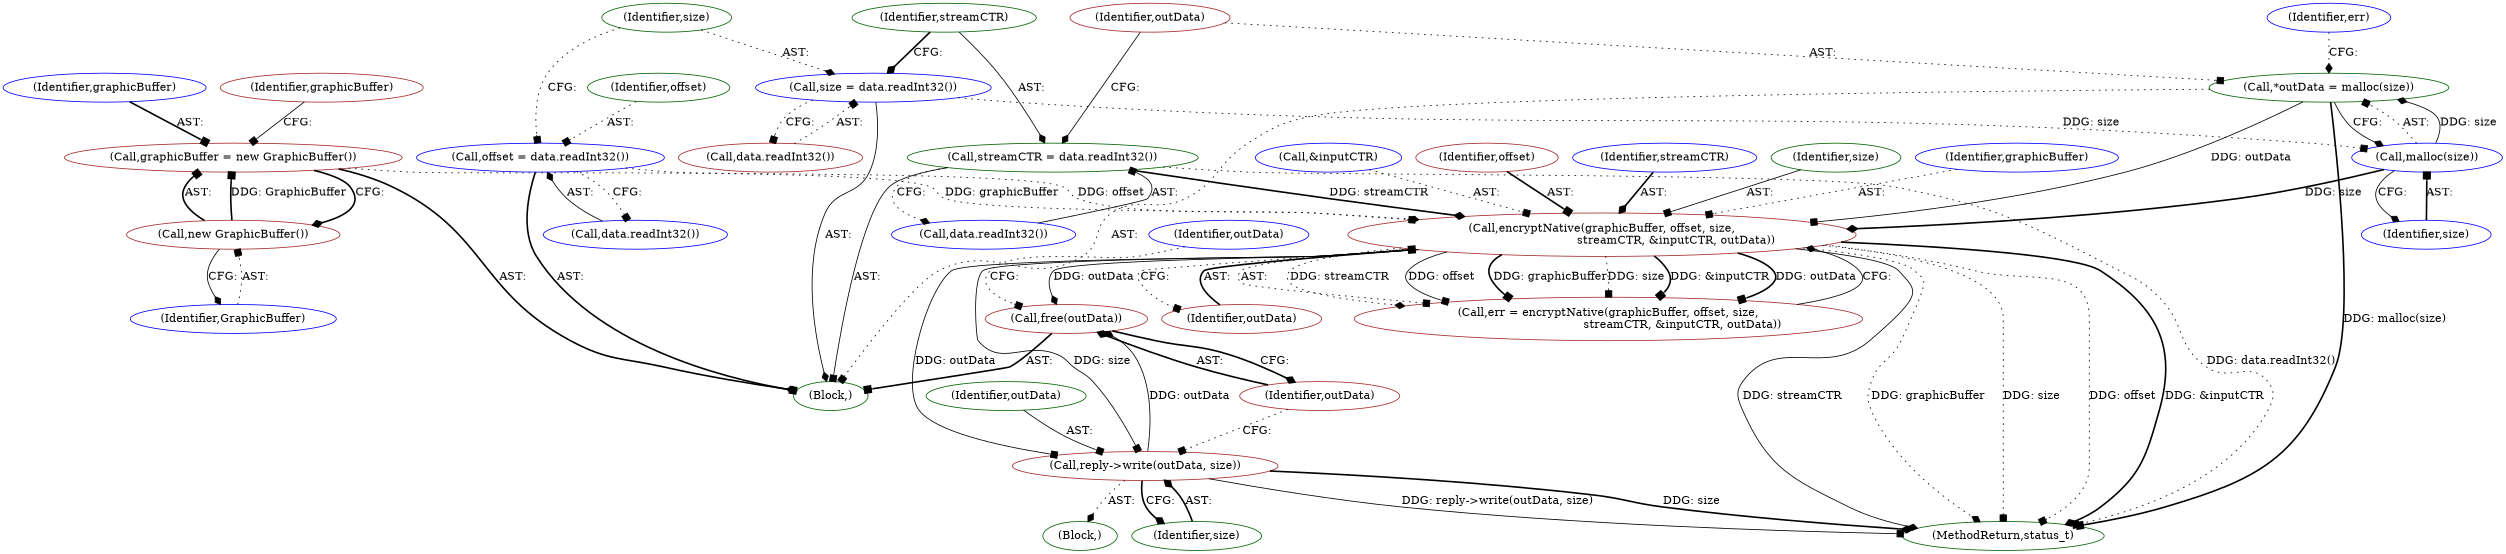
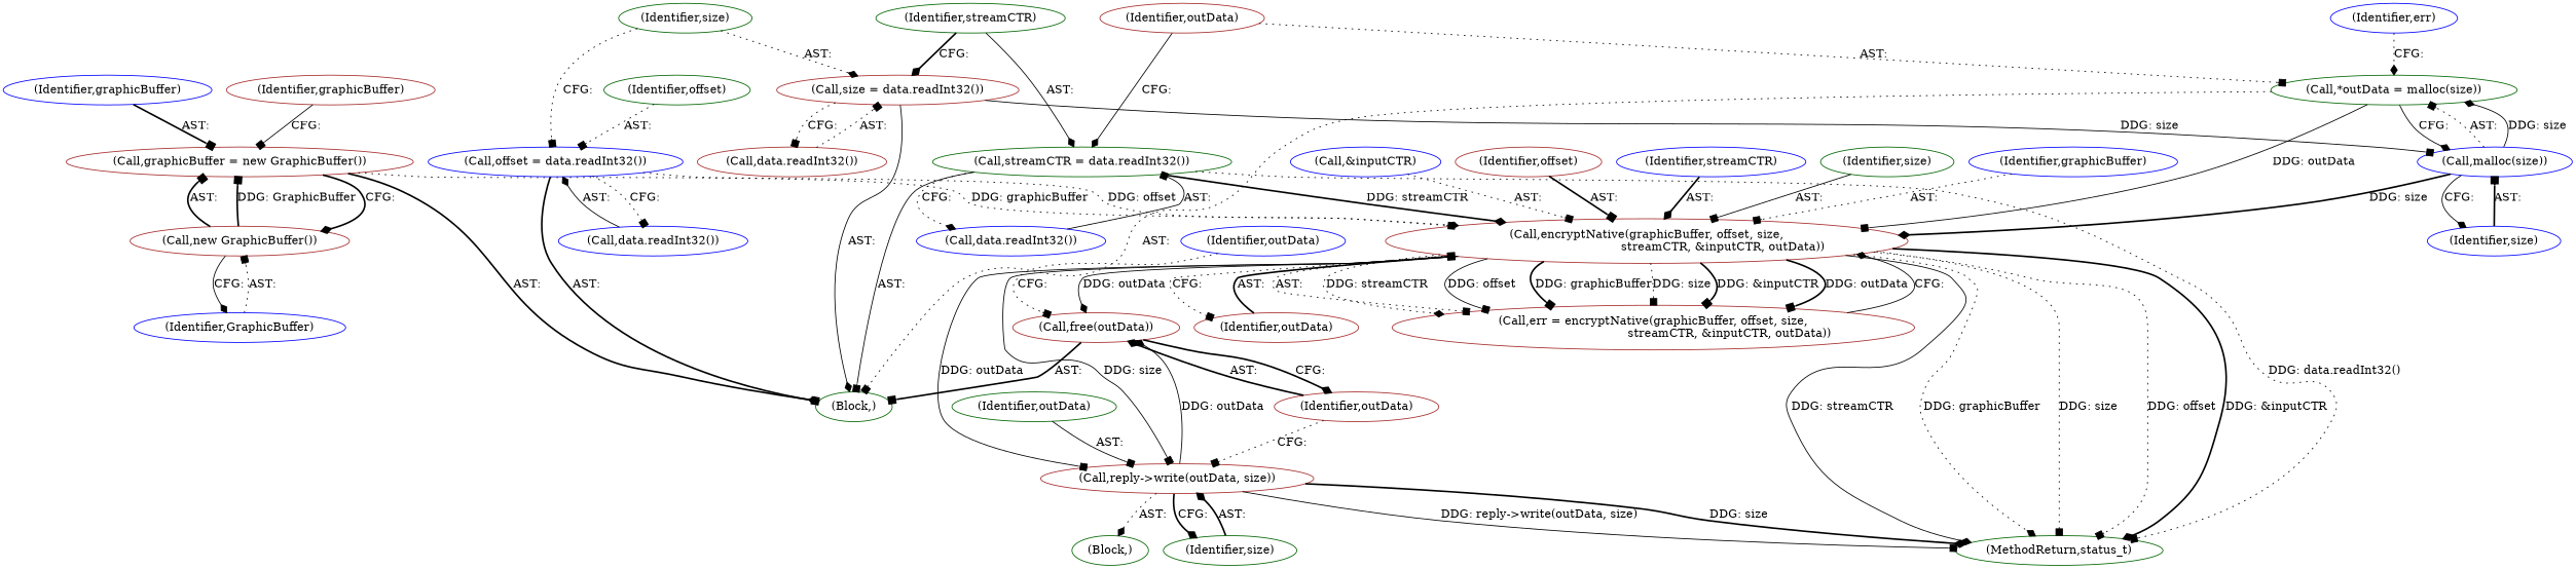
  digraph {
    node [color=brown]
    edge [arrowhead=box style=dotted]
    n1 [label="(Call,free(outData))"]
    n2 [color=darkgreen label="(Block,)"]
    n3 [label="(Identifier,outData)"]
    n4 [label="(Call,reply->write(outData, size))"]
    n5 [color=darkgreen label="(Identifier,size)"]
    n6 [color=darkgreen label="(Block,)"]
    n7 [color=darkgreen label="(MethodReturn,status_t)"]
    n8 [label="(Call,encryptNative(graphicBuffer, offset, size,\n                                         streamCTR, &inputCTR, outData))"]
    n9 [label="(Identifier,outData)"]
    n10 [label="(Call,err = encryptNative(graphicBuffer, offset, size,\n                                         streamCTR, &inputCTR, outData))"]
    n11 [label="(Call,graphicBuffer = new GraphicBuffer())"]
    n12 [label="(Call,new GraphicBuffer())"]
    n13 [color=blue label="(Identifier,GraphicBuffer)"]
    n14 [color=blue label="(Call,offset = data.readInt32())"]
    n15 [color=blue label="(Call,data.readInt32())"]
    n16 [color=blue label="(Call,malloc(size))"]
    n17 [color=darkgreen label="(Call,*outData = malloc(size))"]
    n18 [color=blue label="(Identifier,size)"]
-   n19 [color=blue label="(Call,size = data.readInt32())"]
+   n19 [label="(Call,size = data.readInt32())"]
    n20 [label="(Call,data.readInt32())"]
    n21 [color=darkgreen label="(Call,streamCTR = data.readInt32())"]
    n22 [color=blue label="(Call,data.readInt32())"]
    n23 [color=darkgreen label="(Identifier,size)"]
    n24 [label="(Identifier,outData)"]
    n25 [color=darkgreen label="(Identifier,outData)"]
    n26 [color=blue label="(Identifier,err)"]
    n27 [color=blue label="(Identifier,streamCTR)"]
    n28 [color=blue label="(Identifier,outData)"]
    n29 [color=darkgreen label="(Identifier,streamCTR)"]
    n30 [color=darkgreen label="(Identifier,size)"]
    n31 [color=blue label="(Identifier,graphicBuffer)"]
    n32 [color=blue label="(Call,&inputCTR)"]
    n33 [color=blue label="(Identifier,graphicBuffer)"]
    n34 [label="(Identifier,graphicBuffer)"]
    n35 [color=darkgreen label="(Identifier,offset)"]
    n36 [label="(Identifier,offset)"]
    n1 -> n2 [label="AST: " style=bold]
    n1 -> n3 [arrowhead=diamond label="CFG: " style=bold]
    n3 -> n1 [arrowhead=diamond label="AST: " style=bold]
    n3 -> n4 [label="CFG: "]
    n4 -> n1 [arrowhead=diamond label="DDG: outData" style=solid]
    n4 -> n5 [arrowhead=diamond label="CFG: " style=bold]
    n4 -> n6 [arrowhead=diamond label="AST: "]
    n4 -> n7 [label="DDG: reply->write(outData, size)" style=solid]
    n4 -> n7 [arrowhead=diamond label="DDG: size" style=bold]
    n5 -> n4 [arrowhead=diamond label="AST: " style=bold]
    n8 -> n1 [arrowhead=diamond label="DDG: outData" style=solid]
    n8 -> n4 [label="DDG: outData" style=solid]
    n8 -> n4 [label="DDG: size" style=solid]
    n8 -> n7 [arrowhead=diamond label="DDG: &inputCTR" style=bold]
    n8 -> n7 [arrowhead=diamond label="DDG: streamCTR" style=solid]
    n8 -> n7 [arrowhead=diamond label="DDG: graphicBuffer"]
    n8 -> n7 [label="DDG: size"]
    n8 -> n7 [label="DDG: offset"]
    n8 -> n9 [label="CFG: "]
    n8 -> n10 [label="AST: "]
    n8 -> n10 [arrowhead=diamond label="DDG: streamCTR"]
    n8 -> n10 [label="DDG: offset" style=solid]
    n8 -> n10 [label="DDG: graphicBuffer" style=bold]
    n8 -> n10 [label="DDG: size"]
    n8 -> n10 [label="DDG: &inputCTR" style=bold]
    n8 -> n10 [label="DDG: outData" style=bold]
    n9 -> n8 [label="AST: " style=bold]
    n10 -> n8 [arrowhead=diamond label="CFG: " style=solid]
    n11 -> n2 [arrowhead=diamond label="AST: " style=bold]
    n11 -> n8 [arrowhead=diamond label="DDG: graphicBuffer"]
    n11 -> n12 [arrowhead=diamond label="CFG: " style=bold]
    n12 -> n11 [label="AST: " style=bold]
    n12 -> n11 [label="DDG: GraphicBuffer" style=bold]
    n12 -> n13 [arrowhead=diamond label="CFG: " style=solid]
    n13 -> n12 [label="AST: "]
    n14 -> n2 [label="AST: " style=bold]
    n14 -> n8 [label="DDG: offset"]
    n14 -> n15 [label="CFG: "]
    n15 -> n14 [arrowhead=diamond label="AST: " style=solid]
    n16 -> n8 [arrowhead=diamond label="DDG: size" style=bold]
    n16 -> n17 [label="AST: "]
    n16 -> n17 [arrowhead=diamond label="DDG: size" style=solid]
    n16 -> n18 [arrowhead=diamond label="CFG: " style=solid]
    n17 -> n2 [label="AST: "]
-   n17 -> n7 [label="DDG: malloc(size)" style=bold]
    n17 -> n8 [label="DDG: outData" style=solid]
    n17 -> n16 [arrowhead=diamond label="CFG: " style=solid]
    n18 -> n16 [label="AST: " style=bold]
    n19 -> n2 [arrowhead=diamond label="AST: " style=solid]
-   n19 -> n16 [label="DDG: size"]
+   n19 -> n16 [label="DDG: size" style=solid]
    n19 -> n20 [label="CFG: "]
    n20 -> n19 [label="AST: "]
    n21 -> n2 [label="AST: " style=solid]
    n21 -> n7 [label="DDG: data.readInt32()"]
    n21 -> n8 [arrowhead=diamond label="DDG: streamCTR" style=bold]
    n21 -> n22 [arrowhead=diamond label="CFG: "]
    n22 -> n21 [label="AST: " style=solid]
    n23 -> n14 [label="CFG: "]
    n23 -> n19 [arrowhead=diamond label="AST: "]
    n24 -> n17 [label="AST: "]
    n24 -> n21 [arrowhead=diamond label="CFG: " style=solid]
    n25 -> n4 [label="AST: " style=solid]
    n26 -> n17 [arrowhead=diamond label="CFG: "]
    n27 -> n8 [arrowhead=diamond label="AST: " style=bold]
    n28 -> n1 [label="CFG: "]
    n29 -> n19 [arrowhead=diamond label="CFG: " style=bold]
    n29 -> n21 [arrowhead=diamond label="AST: " style=solid]
    n30 -> n8 [label="AST: " style=solid]
    n31 -> n8 [label="AST: "]
    n32 -> n8 [label="AST: "]
    n33 -> n11 [label="AST: " style=bold]
    n34 -> n11 [label="CFG: " style=solid]
    n35 -> n14 [label="AST: "]
    n36 -> n8 [label="AST: " style=bold]
  }
